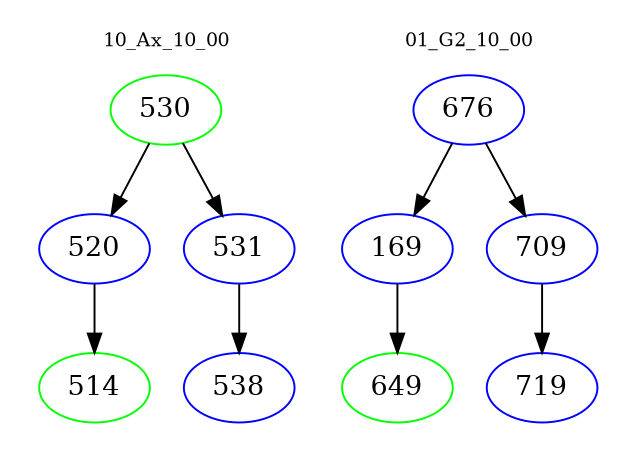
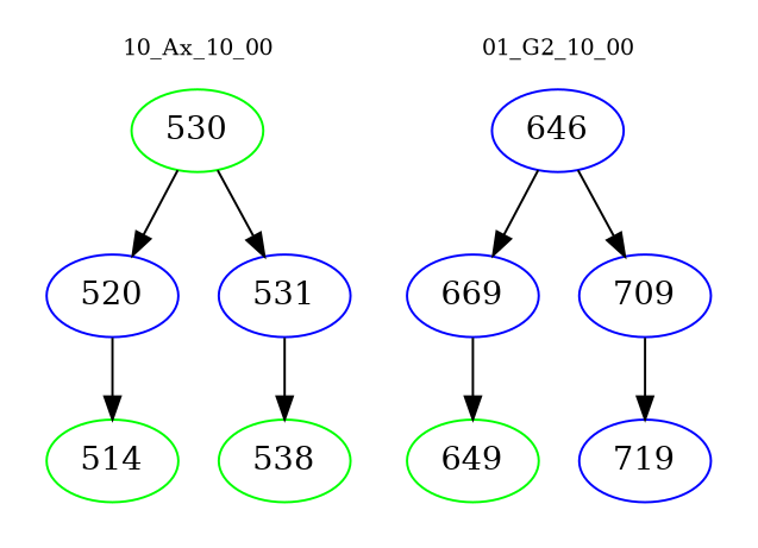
  digraph {
    node [color=blue]
    edge [color=black]
    n1 [color=green label=530]
    n2 [label=520]
    n3 [label=531]
    n4 [color=green label=514]
-   n5 [label=538]
-   n6 [label=676]
-   n7 [label=169]
+   n5 [color=green label=538]
+   n6 [label=646]
+   n7 [label=669]
    n8 [label=709]
    n9 [color=green label=649]
    n10 [label=719]
    subgraph cluster_1 {
      color=white
      fontsize=10
      label="10_Ax_10_00"
      n1
      n2
      n3
      n4
      n5
    }
    subgraph cluster_2 {
      color=white
      fontsize=10
      label="01_G2_10_00"
      n6
      n7
      n8
      n9
      n10
    }
    n1 -> n2
    n1 -> n3
    n2 -> n4
    n3 -> n5
    n6 -> n7
    n6 -> n8
    n7 -> n9
    n8 -> n10
  }
